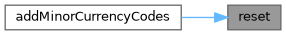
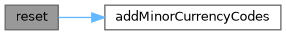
  digraph {
    rankdir=LR
    node [fontname=Helvetica fontsize=10 shape=box style=filled]
    n1 [color=gray40 fillcolor=grey60 fontcolor=black height=0.2 label=reset width=0.4]
    n2 [color=grey40 fillcolor=white height=0.2 label=addMinorCurrencyCodes width=0.4]
-   n2 -> n1 [color=steelblue1 fontname=Helvetica fontsize=10 labelfontname=Helvetica labelfontsize=10 style=solid]
+   n1 -> n2 [color=steelblue1 fontname=Helvetica fontsize=10 labelfontname=Helvetica labelfontsize=10 style=solid]
  }
